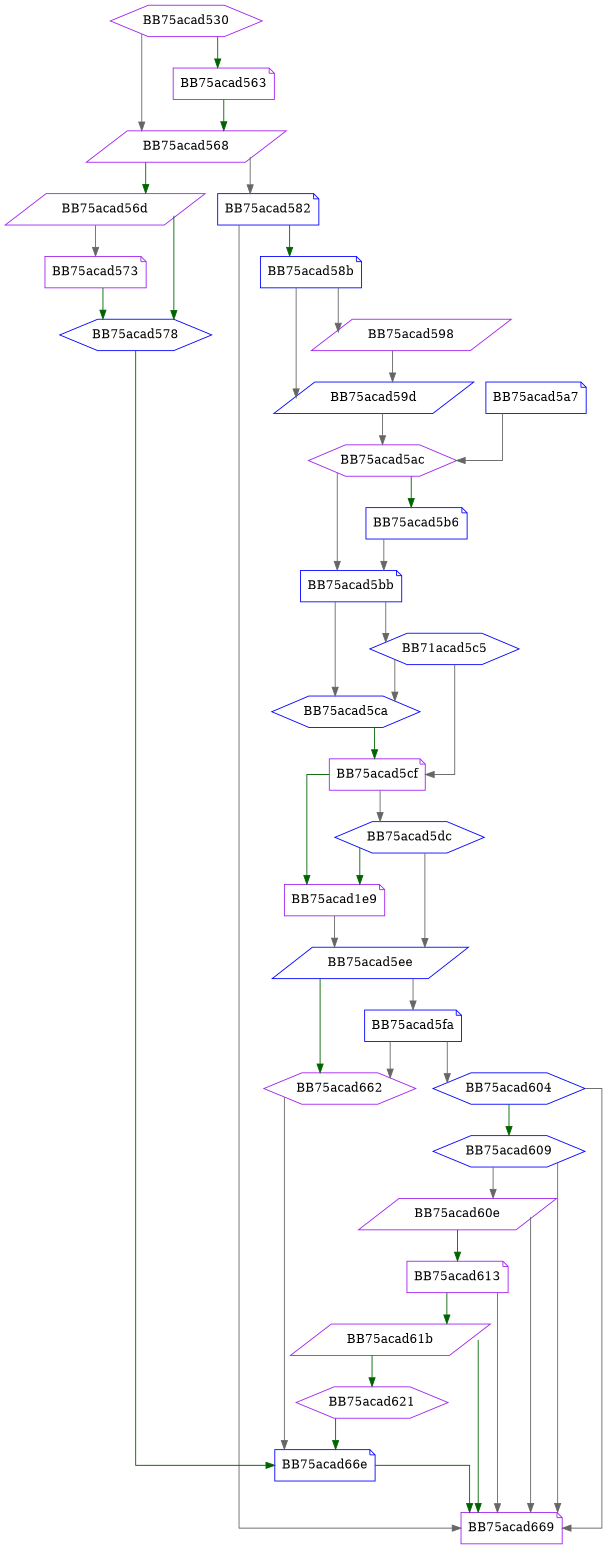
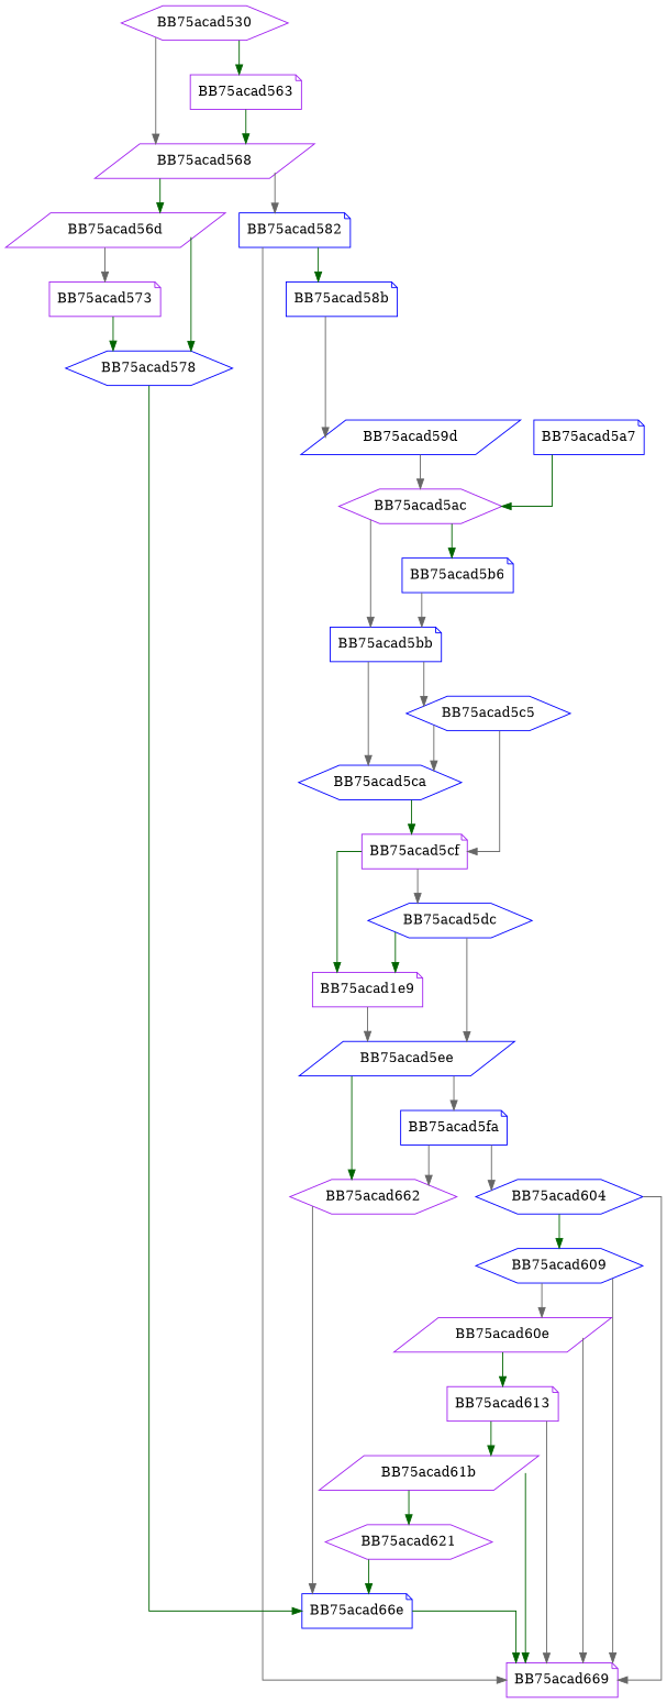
  digraph {
    splines=ortho
    node [color=purple shape=note]
    edge [color=gray40]
    BB75acad530 [shape=hexagon]
    BB75acad568 [shape=parallelogram]
    BB75acad563
    BB75acad582 [color=blue]
    BB75acad56d [shape=parallelogram]
    BB75acad669
    BB75acad58b [color=blue]
    BB75acad578 [color=blue shape=hexagon]
    BB75acad573
    BB75acad59d [color=blue shape=parallelogram]
-   BB75acad598 [shape=parallelogram]
    BB75acad66e [color=blue]
    BB75acad5ac [shape=hexagon]
    BB75acad5bb [color=blue]
    BB75acad5b6 [color=blue]
    BB75acad5a7 [color=blue]
    BB75acad5ca [color=blue shape=hexagon]
-   BB75acad5c5 [color=blue shape=hexagon label=BB71acad5c5]
+   BB75acad5c5 [color=blue shape=hexagon]
    BB75acad5cf
    n20 [label=BB75acad1e9]
    BB75acad5dc [color=blue shape=hexagon]
    BB75acad5ee [color=blue shape=parallelogram]
    BB75acad662 [shape=hexagon]
    BB75acad5fa [color=blue]
    BB75acad604 [color=blue shape=hexagon]
    BB75acad609 [color=blue shape=hexagon]
    BB75acad60e [shape=parallelogram]
    BB75acad613
    BB75acad61b [shape=parallelogram]
    BB75acad621 [shape=hexagon]
    BB75acad530 -> BB75acad568
    BB75acad530 -> BB75acad563 [color=darkgreen]
    BB75acad568 -> BB75acad582
    BB75acad568 -> BB75acad56d [color=darkgreen]
    BB75acad563 -> BB75acad568 [color=darkgreen]
    BB75acad582 -> BB75acad669
    BB75acad582 -> BB75acad58b [color=darkgreen]
    BB75acad56d -> BB75acad578 [color=darkgreen]
    BB75acad56d -> BB75acad573
    BB75acad58b -> BB75acad59d
-   BB75acad58b -> BB75acad598
    BB75acad578 -> BB75acad66e [color=darkgreen]
    BB75acad573 -> BB75acad578 [color=darkgreen]
    BB75acad59d -> BB75acad5ac
-   BB75acad598 -> BB75acad59d
    BB75acad66e -> BB75acad669 [color=darkgreen]
    BB75acad5ac -> BB75acad5bb
    BB75acad5ac -> BB75acad5b6 [color=darkgreen]
    BB75acad5bb -> BB75acad5ca
    BB75acad5bb -> BB75acad5c5
    BB75acad5b6 -> BB75acad5bb
-   BB75acad5a7 -> BB75acad5ac
+   BB75acad5a7 -> BB75acad5ac [color=darkgreen]
    BB75acad5ca -> BB75acad5cf [color=darkgreen]
    BB75acad5c5 -> BB75acad5ca
    BB75acad5c5 -> BB75acad5cf
    BB75acad5cf -> n20 [color=darkgreen]
    BB75acad5cf -> BB75acad5dc
    n20 -> BB75acad5ee
    BB75acad5dc -> n20 [color=darkgreen]
    BB75acad5dc -> BB75acad5ee
    BB75acad5ee -> BB75acad662 [color=darkgreen]
    BB75acad5ee -> BB75acad5fa
    BB75acad662 -> BB75acad66e
    BB75acad5fa -> BB75acad662
    BB75acad5fa -> BB75acad604
    BB75acad604 -> BB75acad669
    BB75acad604 -> BB75acad609 [color=darkgreen]
    BB75acad609 -> BB75acad669
    BB75acad609 -> BB75acad60e
    BB75acad60e -> BB75acad669
    BB75acad60e -> BB75acad613 [color=darkgreen]
    BB75acad613 -> BB75acad669
    BB75acad613 -> BB75acad61b [color=darkgreen]
    BB75acad61b -> BB75acad669 [color=darkgreen]
    BB75acad61b -> BB75acad621 [color=darkgreen]
    BB75acad621 -> BB75acad66e [color=darkgreen]
  }
